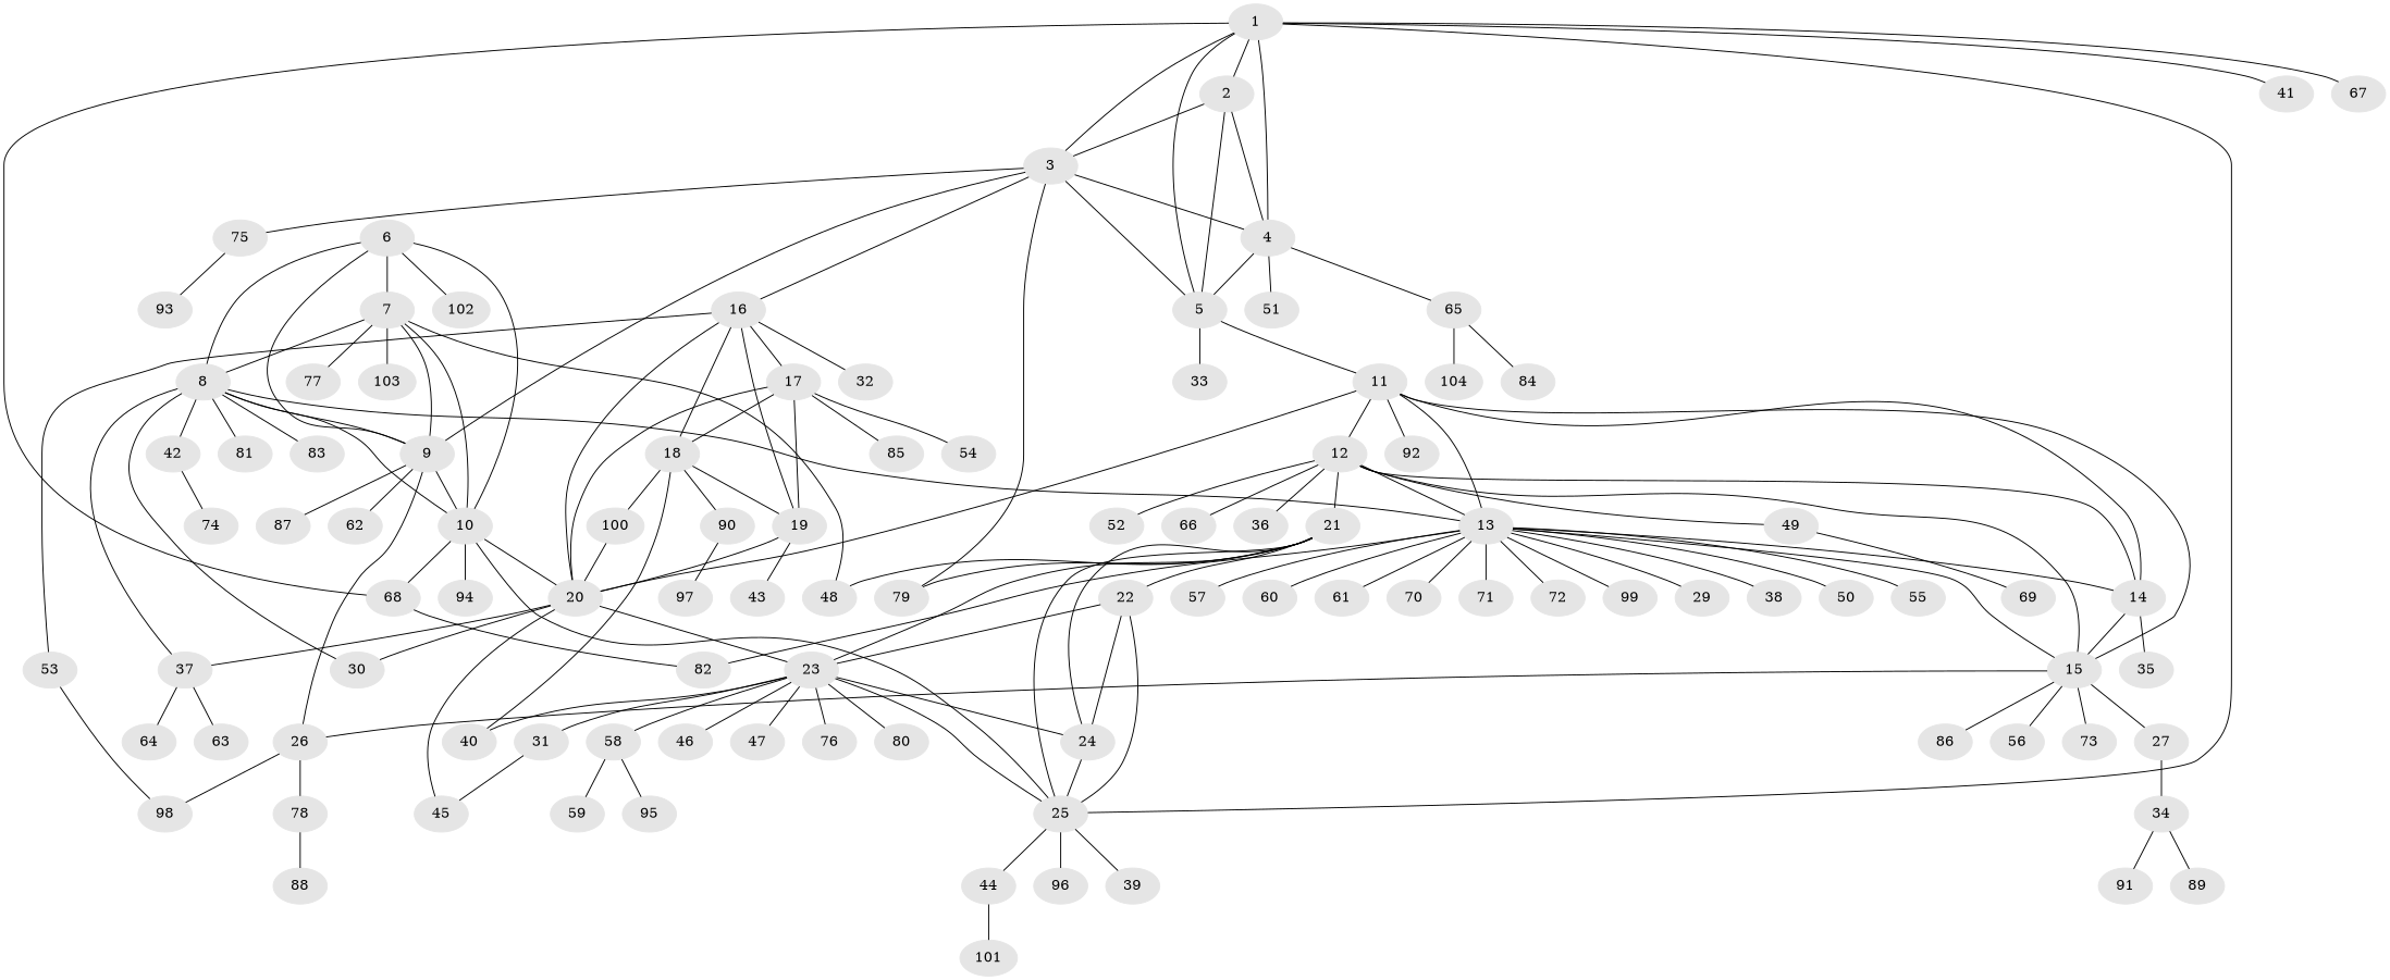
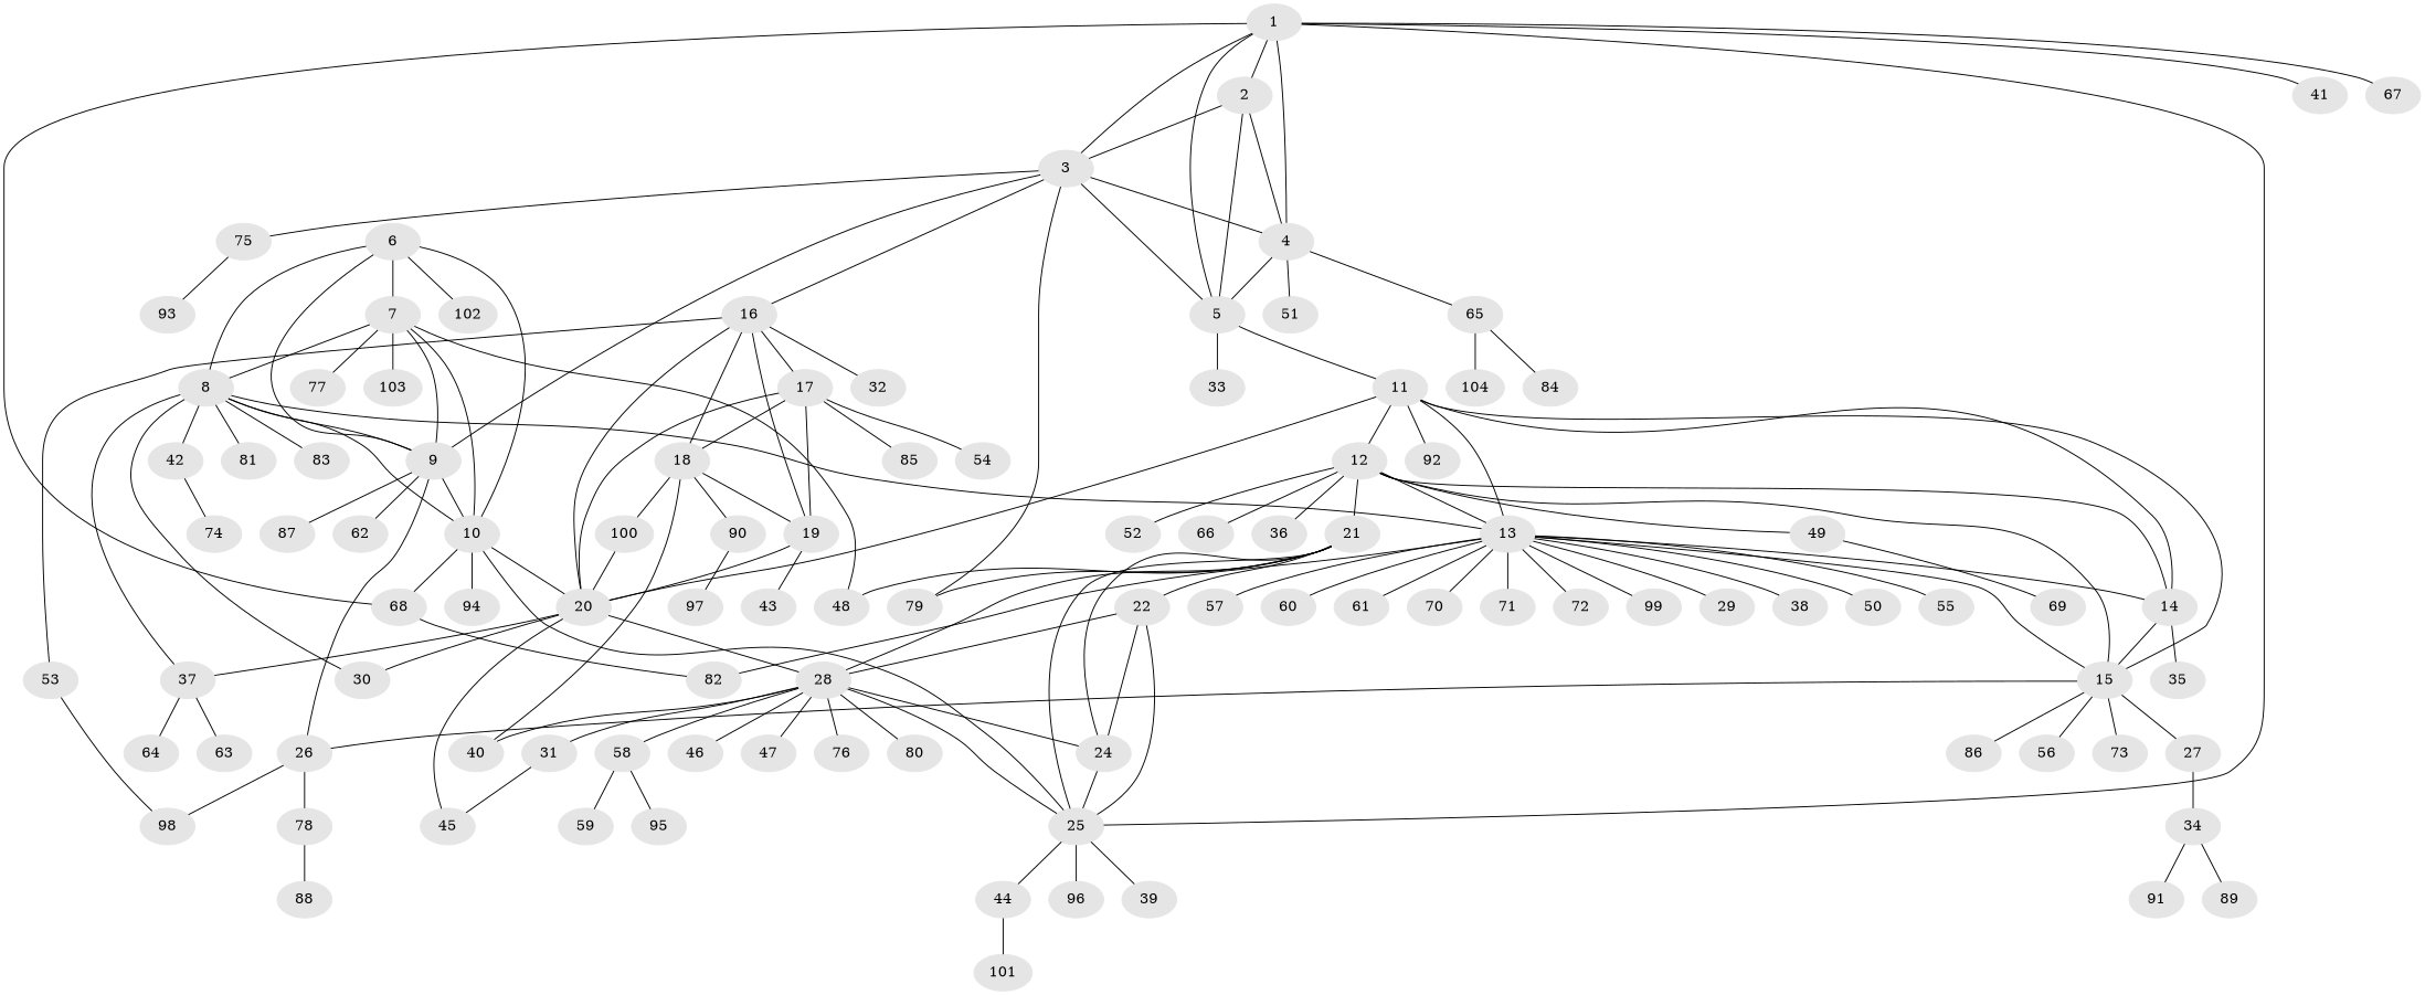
  graph {
    node [color=gray90 style=filled]
    1
    2
    3
    4
    5
    25
    41
    67
    68
    9
    16
    75
    79
    51
    65
    11
    33
    39
    44
    96
    82
    10
    26
    62
    87
    20
    17
    18
    19
    32
    53
    93
    84
    104
    13
    12
    14
    15
    92
    6
    7
    8
    102
    48
    77
    103
    30
    37
    42
    81
    83
    94
    29
    38
    50
    55
    57
    60
    61
    70
    71
    72
    99
    63
    64
    74
    78
    98
-   23
+   23 [label=28]
    45
    21
    36
    49
    52
    66
    35
    27
    56
    73
    86
    22
    24
    69
    34
    54
    85
    40
    90
    100
    43
    97
    31
    46
    47
    58
    76
    80
    59
    95
    101
    88
    89
    91
    1 -- 2
    1 -- 3
    1 -- 4
    1 -- 5
    1 -- 25
    1 -- 41
    1 -- 67
    1 -- 68
    2 -- 3
    2 -- 4
    2 -- 5
    3 -- 4
    3 -- 5
    3 -- 9
    3 -- 16
    3 -- 75
    3 -- 79
    4 -- 5
    4 -- 51
    4 -- 65
    5 -- 11
    5 -- 33
    25 -- 39
    25 -- 44
    25 -- 96
    68 -- 82
    9 -- 10
    9 -- 26
    9 -- 62
    9 -- 87
    16 -- 20
    16 -- 17
    16 -- 18
    16 -- 19
    16 -- 32
    16 -- 53
    75 -- 93
    65 -- 84
    65 -- 104
    11 -- 20
    11 -- 13
    11 -- 12
    11 -- 14
    11 -- 15
    11 -- 92
    44 -- 101
    10 -- 25
    10 -- 68
    10 -- 20
    10 -- 94
    26 -- 78
    26 -- 98
    20 -- 30
    20 -- 37
    20 -- 23
    20 -- 45
    17 -- 20
    17 -- 18
    17 -- 19
    17 -- 54
    17 -- 85
    18 -- 19
    18 -- 40
    18 -- 90
    18 -- 100
    19 -- 20
    19 -- 43
    53 -- 98
    13 -- 82
    13 -- 14
    13 -- 15
    13 -- 29
    13 -- 38
    13 -- 50
    13 -- 55
    13 -- 57
    13 -- 60
    13 -- 61
    13 -- 70
    13 -- 71
    13 -- 72
    13 -- 99
    12 -- 13
    12 -- 14
    12 -- 15
    12 -- 21
    12 -- 36
    12 -- 49
    12 -- 52
    12 -- 66
    14 -- 15
    14 -- 35
    15 -- 26
    15 -- 27
    15 -- 56
    15 -- 73
    15 -- 86
    6 -- 9
    6 -- 10
    6 -- 7
    6 -- 8
    6 -- 102
    7 -- 9
    7 -- 10
    7 -- 8
    7 -- 48
    7 -- 77
    7 -- 103
    8 -- 9
    8 -- 10
    8 -- 13
    8 -- 30
    8 -- 37
    8 -- 42
    8 -- 81
    8 -- 83
    37 -- 63
    37 -- 64
    42 -- 74
    78 -- 88
    23 -- 25
    23 -- 24
    23 -- 40
    23 -- 31
    23 -- 46
    23 -- 47
    23 -- 58
    23 -- 76
    23 -- 80
    21 -- 25
    21 -- 79
    21 -- 48
    21 -- 23
    21 -- 22
    21 -- 24
    49 -- 69
    27 -- 34
    22 -- 25
    22 -- 23
    22 -- 24
    24 -- 25
    34 -- 89
    34 -- 91
    90 -- 97
    100 -- 20
    31 -- 45
    58 -- 59
    58 -- 95
  }
